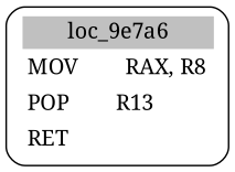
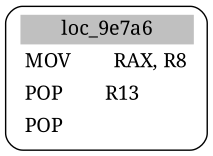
  digraph {
    fontname="Noto Serif"
-   n1 [fontname="Noto Serif" label=<<table border="0" cellborder="0" cellpadding="3"><tr><td align="center" colspan="2" bgcolor="grey">loc_9e7a6</td></tr><tr><td align="left">MOV        RAX, R8</td></tr><tr><td align="left">POP        R13</td></tr><tr><td align="left">RET        </td></tr></table>> shape=Mrecord]
+   n1 [fontname="Noto Serif" label=<<table border="0" cellborder="0" cellpadding="3"><tr><td align="center" colspan="2" bgcolor="grey">loc_9e7a6</td></tr><tr><td align="left">MOV        RAX, R8</td></tr><tr><td align="left">POP        R13</td></tr><tr><td align="left">POP        </td></tr></table>> shape=Mrecord]
  }
